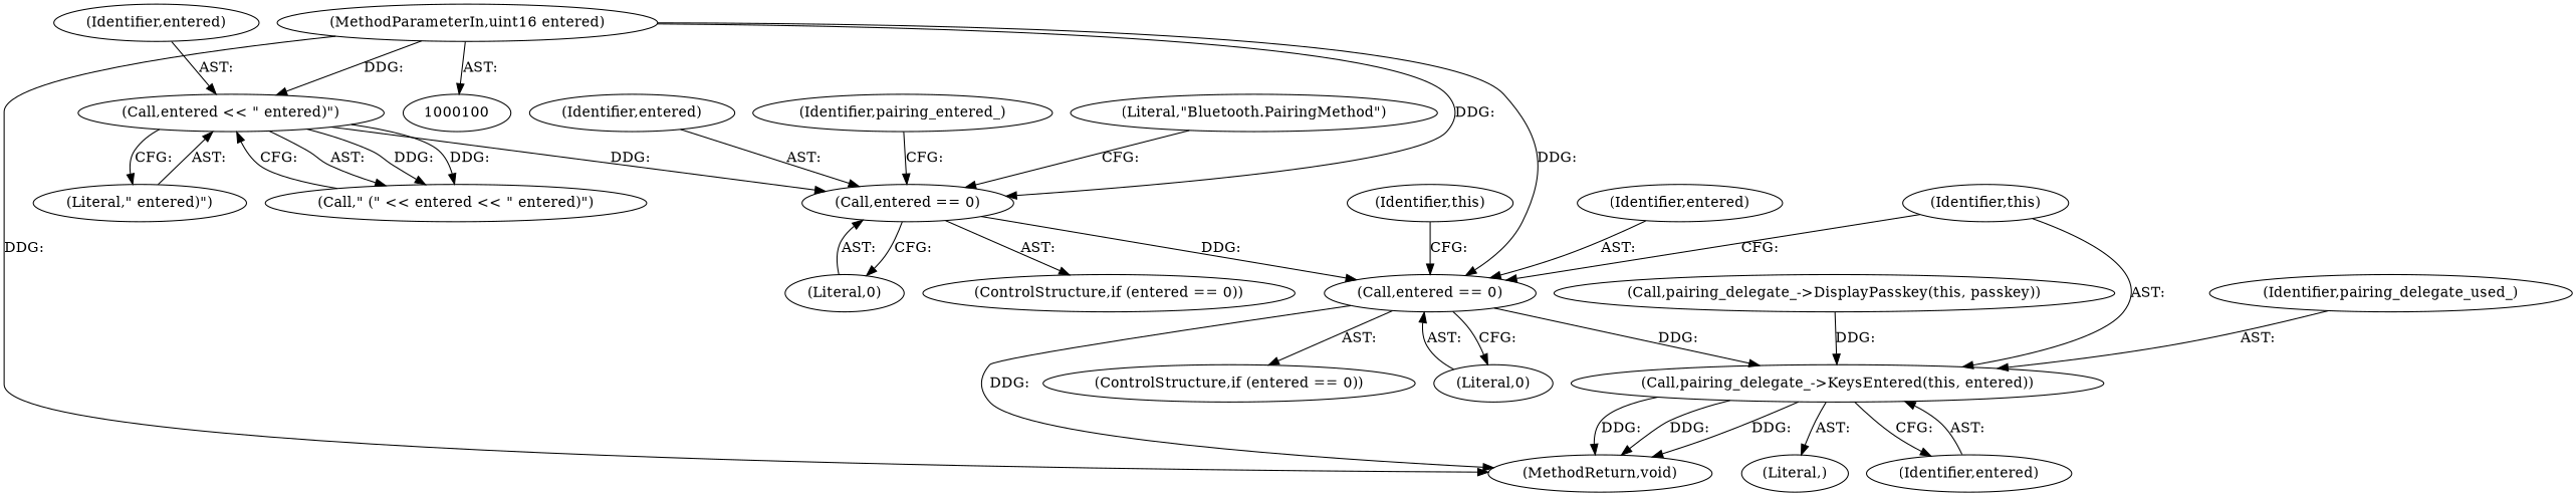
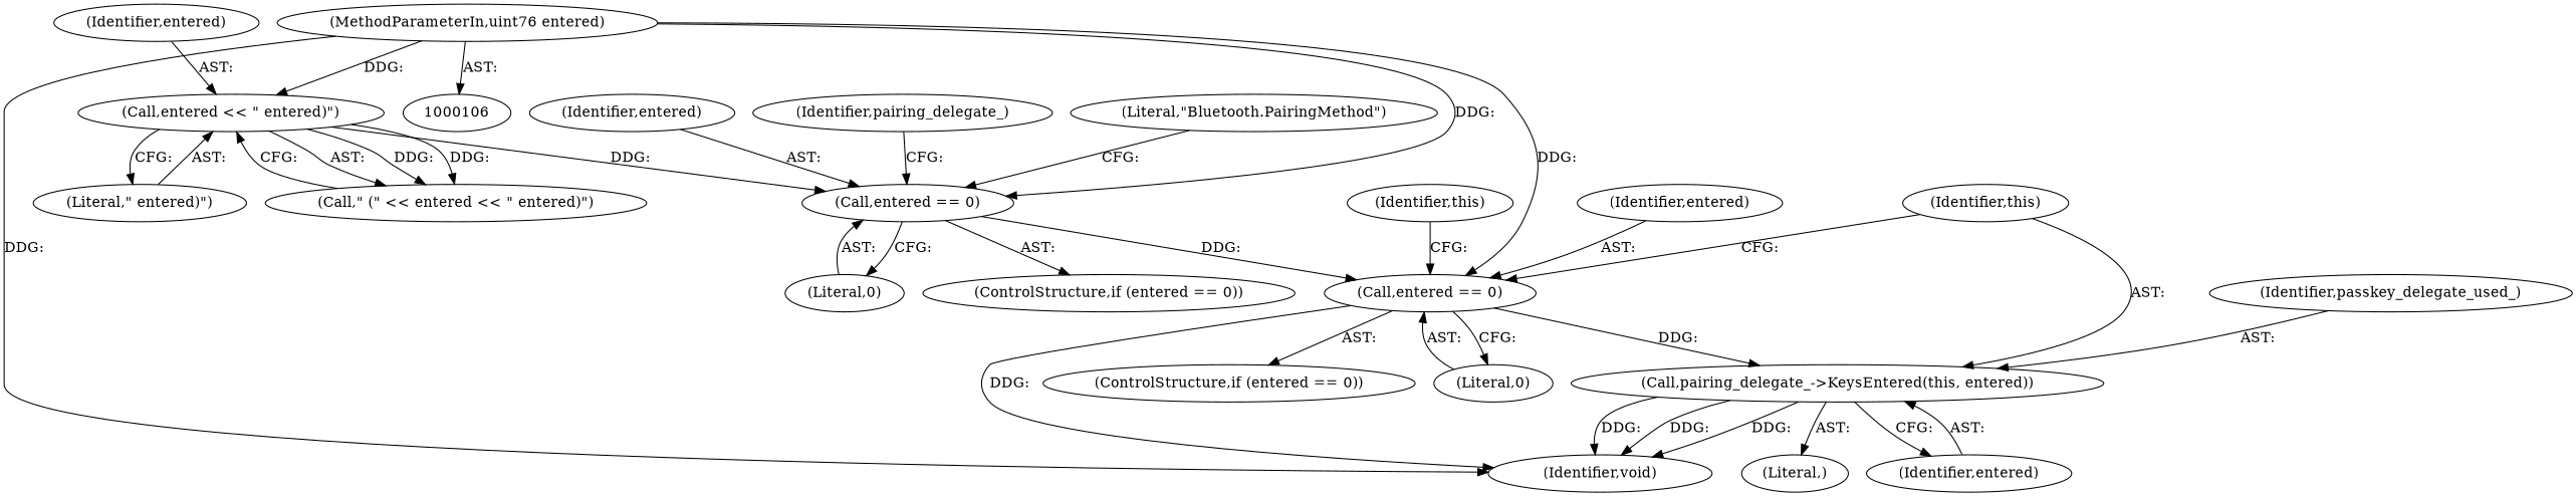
  digraph {
    n1 [label="(Call,entered == 0)"]
    n2 [label="(Call,pairing_delegate_->KeysEntered(this, entered))"]
    n3 [label="(ControlStructure,if (entered == 0))"]
    n4 [label="(Literal,0)"]
-   n5 [label="(MethodReturn,void)"]
+   n5 [label="(Identifier,void)"]
    n6 [label="(Literal,)"]
    n7 [label="(Identifier,entered)"]
    n8 [label="(Call,entered == 0)"]
    n9 [label="(ControlStructure,if (entered == 0))"]
    n10 [label="(Literal,0)"]
    n11 [label="(Call,entered << \" entered)\")"]
    n12 [label="(Literal,\" entered)\")"]
    n13 [label="(Call,\" (\" << entered << \" entered)\")"]
-   n14 [label="(MethodParameterIn,uint16 entered)"]
-   1000100
+   n14 [label="(MethodParameterIn,uint76 entered)"]
+   1000100 [label=1000106]
    n16 [label="(Identifier,entered)"]
-   n17 [label="(Call,pairing_delegate_->DisplayPasskey(this, passkey))"]
    n18 [label="(Identifier,this)"]
    n19 [label="(Identifier,entered)"]
    n20 [label="(Identifier,this)"]
-   n21 [label="(Identifier,pairing_entered_)"]
-   n22 [label="(Identifier,pairing_delegate_used_)"]
+   n21 [label="(Identifier,pairing_delegate_)"]
+   n22 [label="(Identifier,passkey_delegate_used_)"]
    n23 [label="(Identifier,entered)"]
    n24 [label="(Literal,\"Bluetooth.PairingMethod\")"]
    n1 -> n2 [label="DDG: "]
    n1 -> n3 [label="AST: "]
    n1 -> n4 [label="CFG: "]
    n1 -> n5 [label="DDG: "]
    n2 -> n5 [label="DDG: "]
    n2 -> n5 [label="DDG: "]
    n2 -> n5 [label="DDG: "]
    n2 -> n6 [label="AST: "]
    n2 -> n7 [label="CFG: "]
    n4 -> n1 [label="AST: "]
    n7 -> n2 [label="AST: "]
    n8 -> n1 [label="DDG: "]
    n8 -> n9 [label="AST: "]
    n8 -> n10 [label="CFG: "]
    n10 -> n8 [label="AST: "]
    n11 -> n8 [label="DDG: "]
    n11 -> n12 [label="CFG: "]
    n11 -> n13 [label="AST: "]
    n11 -> n13 [label="DDG: "]
    n11 -> n13 [label="DDG: "]
    n12 -> n11 [label="AST: "]
    n13 -> n11 [label="CFG: "]
    n14 -> n1 [label="DDG: "]
    n14 -> n5 [label="DDG: "]
    n14 -> n8 [label="DDG: "]
    n14 -> n11 [label="DDG: "]
    n14 -> 1000100 [label="AST: "]
    n16 -> n8 [label="AST: "]
-   n17 -> n2 [label="DDG: "]
    n18 -> n1 [label="CFG: "]
    n18 -> n2 [label="AST: "]
    n19 -> n1 [label="AST: "]
    n20 -> n1 [label="CFG: "]
    n21 -> n8 [label="CFG: "]
    n22 -> n2 [label="AST: "]
    n23 -> n11 [label="AST: "]
    n24 -> n8 [label="CFG: "]
  }
